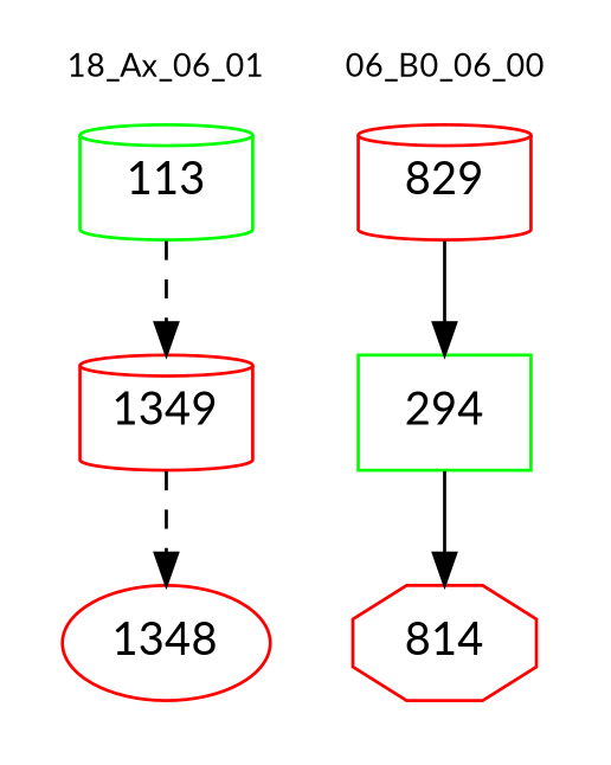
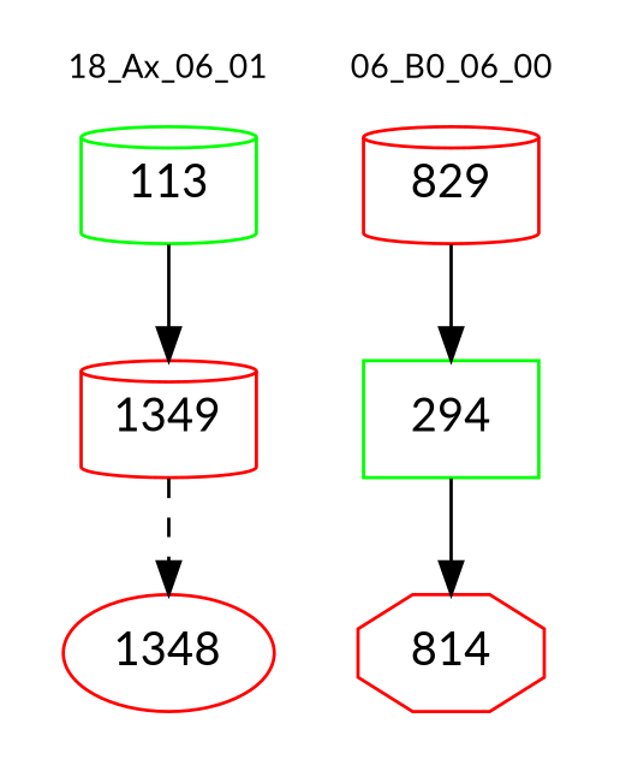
  digraph {
    fontname=Lato
    node [color=red fontname=Lato shape=cylinder]
    edge [color=black fontname=Lato style=dashed]
    n1 [color=green label=113]
    n2 [label=1348 shape=ellipse]
    n3 [label=1349]
    n4 [color=green label=294 shape=box]
    n5 [label=814 shape=octagon]
    n6 [label=829]
    subgraph cluster_1 {
      color=white
      fontsize=10
      label="18_Ax_06_01"
      n1
      n2
      n3
    }
    subgraph cluster_2 {
      color=white
      fontsize=10
      label="06_B0_06_00"
      n4
      n5
      n6
    }
-   n1 -> n3
+   n1 -> n3 [style=solid]
    n3 -> n2
    n4 -> n5 [style=solid]
    n6 -> n4 [style=solid]
  }
